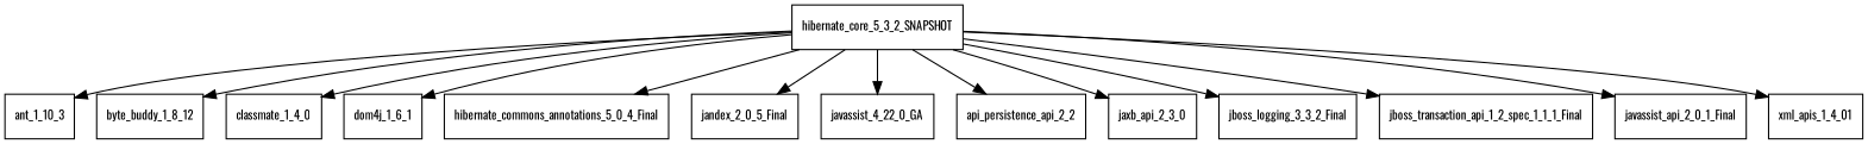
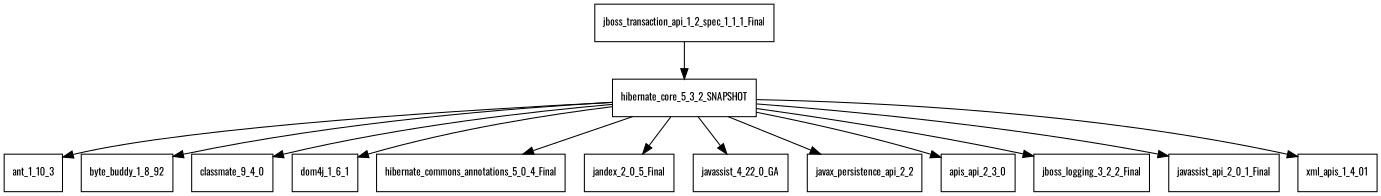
  digraph {
    fontname=Oswald
    node [fontname=Oswald fontsize=10.0 shape=box]
    edge [fontname=Oswald]
    hibernate_core_5_3_2_SNAPSHOT
    ant_1_10_3
-   byte_buddy_1_8_12
-   classmate_1_4_0
+   byte_buddy_1_8_12 [label=byte_buddy_1_8_92]
+   classmate_1_4_0 [label=classmate_9_4_0]
    dom4j_1_6_1
    hibernate_commons_annotations_5_0_4_Final
    jandex_2_0_5_Final
    n8 [label=javassist_4_22_0_GA]
-   javax_persistence_api_2_2 [label=api_persistence_api_2_2]
-   jaxb_api_2_3_0
-   jboss_logging_3_3_2_Final
+   javax_persistence_api_2_2
+   jaxb_api_2_3_0 [label=apis_api_2_3_0]
+   jboss_logging_3_3_2_Final [label=jboss_logging_3_2_2_Final]
    jboss_transaction_api_1_2_spec_1_1_1_Final
    n13 [label=javassist_api_2_0_1_Final]
    xml_apis_1_4_01
    hibernate_core_5_3_2_SNAPSHOT -> ant_1_10_3
    hibernate_core_5_3_2_SNAPSHOT -> byte_buddy_1_8_12
    hibernate_core_5_3_2_SNAPSHOT -> classmate_1_4_0
    hibernate_core_5_3_2_SNAPSHOT -> dom4j_1_6_1
    hibernate_core_5_3_2_SNAPSHOT -> hibernate_commons_annotations_5_0_4_Final
    hibernate_core_5_3_2_SNAPSHOT -> jandex_2_0_5_Final
    hibernate_core_5_3_2_SNAPSHOT -> n8
    hibernate_core_5_3_2_SNAPSHOT -> javax_persistence_api_2_2
    hibernate_core_5_3_2_SNAPSHOT -> jaxb_api_2_3_0
    hibernate_core_5_3_2_SNAPSHOT -> jboss_logging_3_3_2_Final
-   hibernate_core_5_3_2_SNAPSHOT -> jboss_transaction_api_1_2_spec_1_1_1_Final
+   jboss_transaction_api_1_2_spec_1_1_1_Final -> hibernate_core_5_3_2_SNAPSHOT
    hibernate_core_5_3_2_SNAPSHOT -> n13
    hibernate_core_5_3_2_SNAPSHOT -> xml_apis_1_4_01
  }
